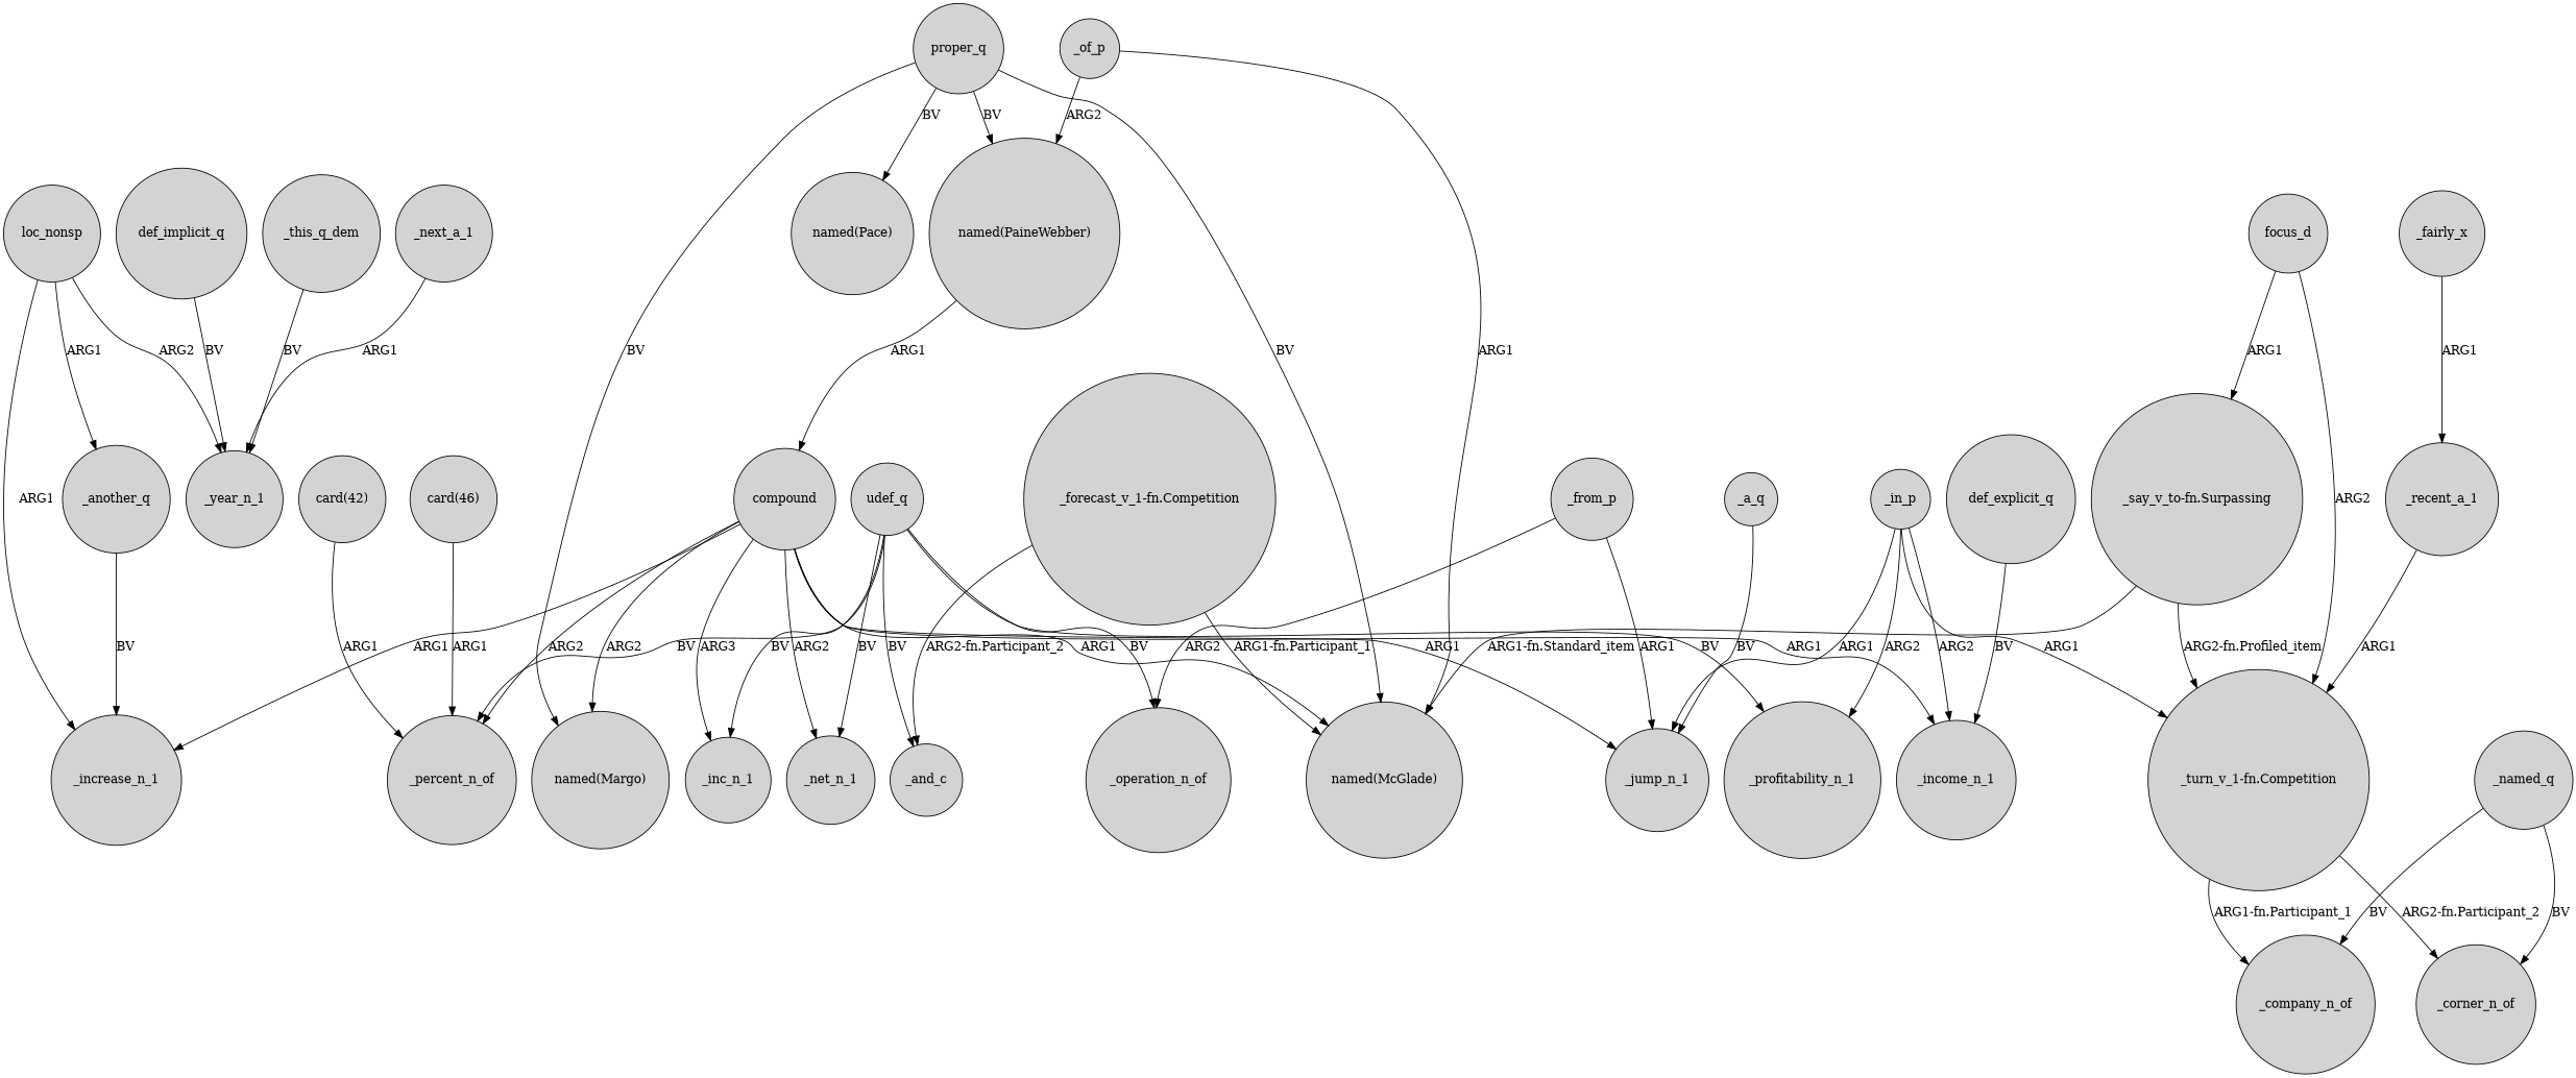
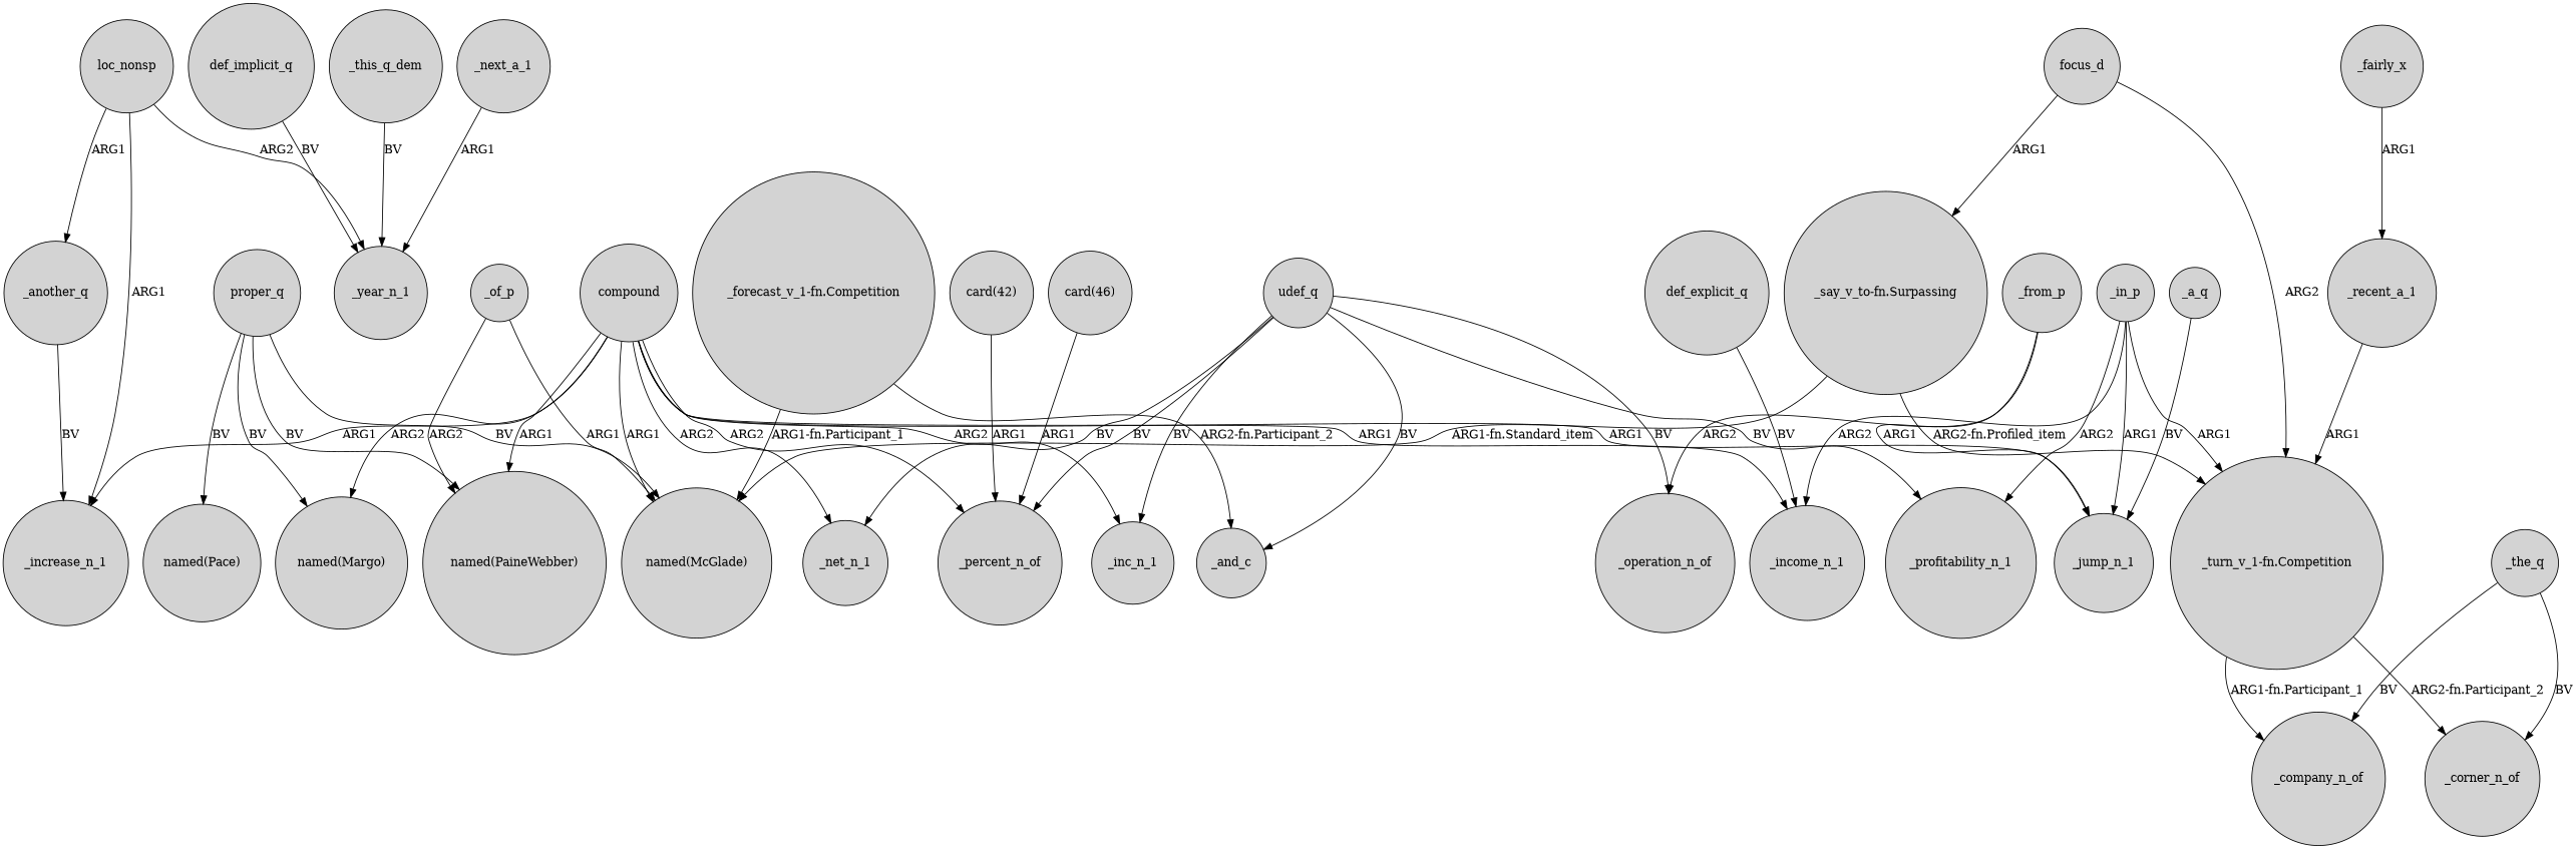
  digraph {
    node [shape=circle style=filled]
    "_say_v_to-fn.Surpassing"
    "named(McGlade)"
    "_turn_v_1-fn.Competition"
    _company_n_of
    _corner_n_of
    _another_q
    _increase_n_1
    compound
    "named(Margo)"
    _net_n_1
    _jump_n_1
    _percent_n_of
    _income_n_1
    "named(PaineWebber)"
    _inc_n_1
    _in_p
    _profitability_n_1
    _a_q
    "card(42)"
    def_implicit_q
    _year_n_1
    _fairly_x
    _recent_a_1
    udef_q
    _and_c
    _operation_n_of
    proper_q
    "named(Pace)"
    _from_p
    loc_nonsp
    _of_p
    def_explicit_q
    focus_d
-   _the_q [label=_named_q]
+   _the_q
    "_forecast_v_1-fn.Competition"
    "card(46)"
    _this_q_dem
    _next_a_1
    "_say_v_to-fn.Surpassing" -> "named(McGlade)" [label="ARG1-fn.Standard_item"]
    "_say_v_to-fn.Surpassing" -> "_turn_v_1-fn.Competition" [label="ARG2-fn.Profiled_item"]
    "_turn_v_1-fn.Competition" -> _company_n_of [label="ARG1-fn.Participant_1"]
    "_turn_v_1-fn.Competition" -> _corner_n_of [label="ARG2-fn.Participant_2"]
    _another_q -> _increase_n_1 [label=BV]
    compound -> "named(McGlade)" [label=ARG1]
    compound -> _increase_n_1 [label=ARG1]
    compound -> "named(Margo)" [label=ARG2]
    compound -> _net_n_1 [label=ARG2]
    compound -> _jump_n_1 [label=ARG1]
    compound -> _percent_n_of [label=ARG2]
    compound -> _income_n_1 [label=ARG1]
-   "named(PaineWebber)" -> compound [label=ARG1]
-   compound -> _inc_n_1 [label=ARG3]
+   compound -> "named(PaineWebber)" [label=ARG1]
+   compound -> _inc_n_1 [label=ARG2]
    _in_p -> "_turn_v_1-fn.Competition" [label=ARG1]
    _in_p -> _jump_n_1 [label=ARG1]
    _in_p -> _income_n_1 [label=ARG2]
    _in_p -> _profitability_n_1 [label=ARG2]
    _a_q -> _jump_n_1 [label=BV]
    "card(42)" -> _percent_n_of [label=ARG1]
    def_implicit_q -> _year_n_1 [label=BV]
    _fairly_x -> _recent_a_1 [label=ARG1]
    _recent_a_1 -> "_turn_v_1-fn.Competition" [label=ARG1]
    udef_q -> _net_n_1 [label=BV]
    udef_q -> _percent_n_of [label=BV]
    udef_q -> _inc_n_1 [label=BV]
    udef_q -> _profitability_n_1 [label=BV]
    udef_q -> _and_c [label=BV]
    udef_q -> _operation_n_of [label=BV]
    proper_q -> "named(McGlade)" [label=BV]
    proper_q -> "named(Margo)" [label=BV]
    proper_q -> "named(PaineWebber)" [label=BV]
    proper_q -> "named(Pace)" [label=BV]
    _from_p -> _jump_n_1 [label=ARG1]
    _from_p -> _operation_n_of [label=ARG2]
    loc_nonsp -> _another_q [label=ARG1]
    loc_nonsp -> _increase_n_1 [label=ARG1]
    loc_nonsp -> _year_n_1 [label=ARG2]
    _of_p -> "named(McGlade)" [label=ARG1]
    _of_p -> "named(PaineWebber)" [label=ARG2]
    def_explicit_q -> _income_n_1 [label=BV]
    focus_d -> "_say_v_to-fn.Surpassing" [label=ARG1]
    focus_d -> "_turn_v_1-fn.Competition" [label=ARG2]
    _the_q -> _company_n_of [label=BV]
    _the_q -> _corner_n_of [label=BV]
    "_forecast_v_1-fn.Competition" -> "named(McGlade)" [label="ARG1-fn.Participant_1"]
    "_forecast_v_1-fn.Competition" -> _and_c [label="ARG2-fn.Participant_2"]
    "card(46)" -> _percent_n_of [label=ARG1]
    _this_q_dem -> _year_n_1 [label=BV]
    _next_a_1 -> _year_n_1 [label=ARG1]
  }
